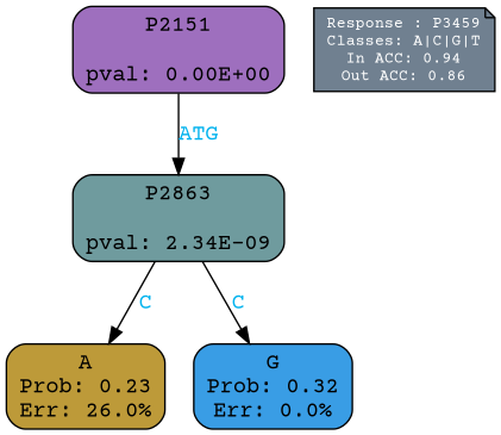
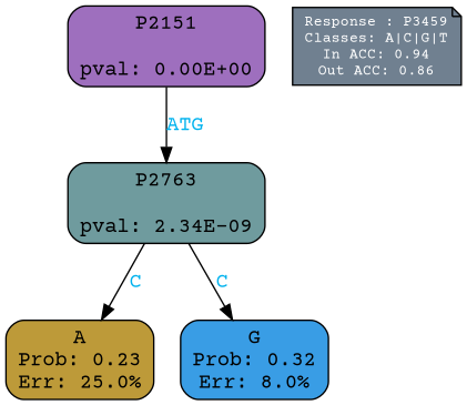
  digraph {
    fontname="Courier Prime"
    ranksep=equally
    splines=polylines
    node [color=black fontname="Courier Prime" shape=box style="filled, rounded"]
    edge [fontcolor=deepskyblue2 fontname="Courier Prime"]
-   n1 [fillcolor="#bd9a39" label="A\nProb: 0.23\nErr: 26.0%"]
-   n2 [fillcolor="#399de5" label="G\nProb: 0.32\nErr: 0.0%"]
+   n1 [fillcolor="#bd9a39" label="A\nProb: 0.23\nErr: 25.0%"]
+   n2 [fillcolor="#399de5" label="G\nProb: 0.32\nErr: 8.0%"]
    n3 [align=left fillcolor=slategray fontcolor=white fontsize=10 label="Response : P3459\nClasses: A|C|G|T\nIn ACC: 0.94\nOut ACC: 0.86\n" shape=note style=filled]
    n4 [fillcolor="#9e6fbe" label="P2151\n\npval: 0.00E+00"]
-   n5 [fillcolor="#6f9b9e" label="P2863\n\npval: 2.34E-09"]
+   n5 [fillcolor="#6f9b9e" label="P2763\n\npval: 2.34E-09"]
    subgraph sub_1 {
      rank=same
      n1
      n2
    }
    subgraph sub_2 {
      rank=same
      n3
      n4
    }
    n4 -> n5 [label=ATG]
    n5 -> n1 [label=C]
    n5 -> n2 [label=C]
  }
